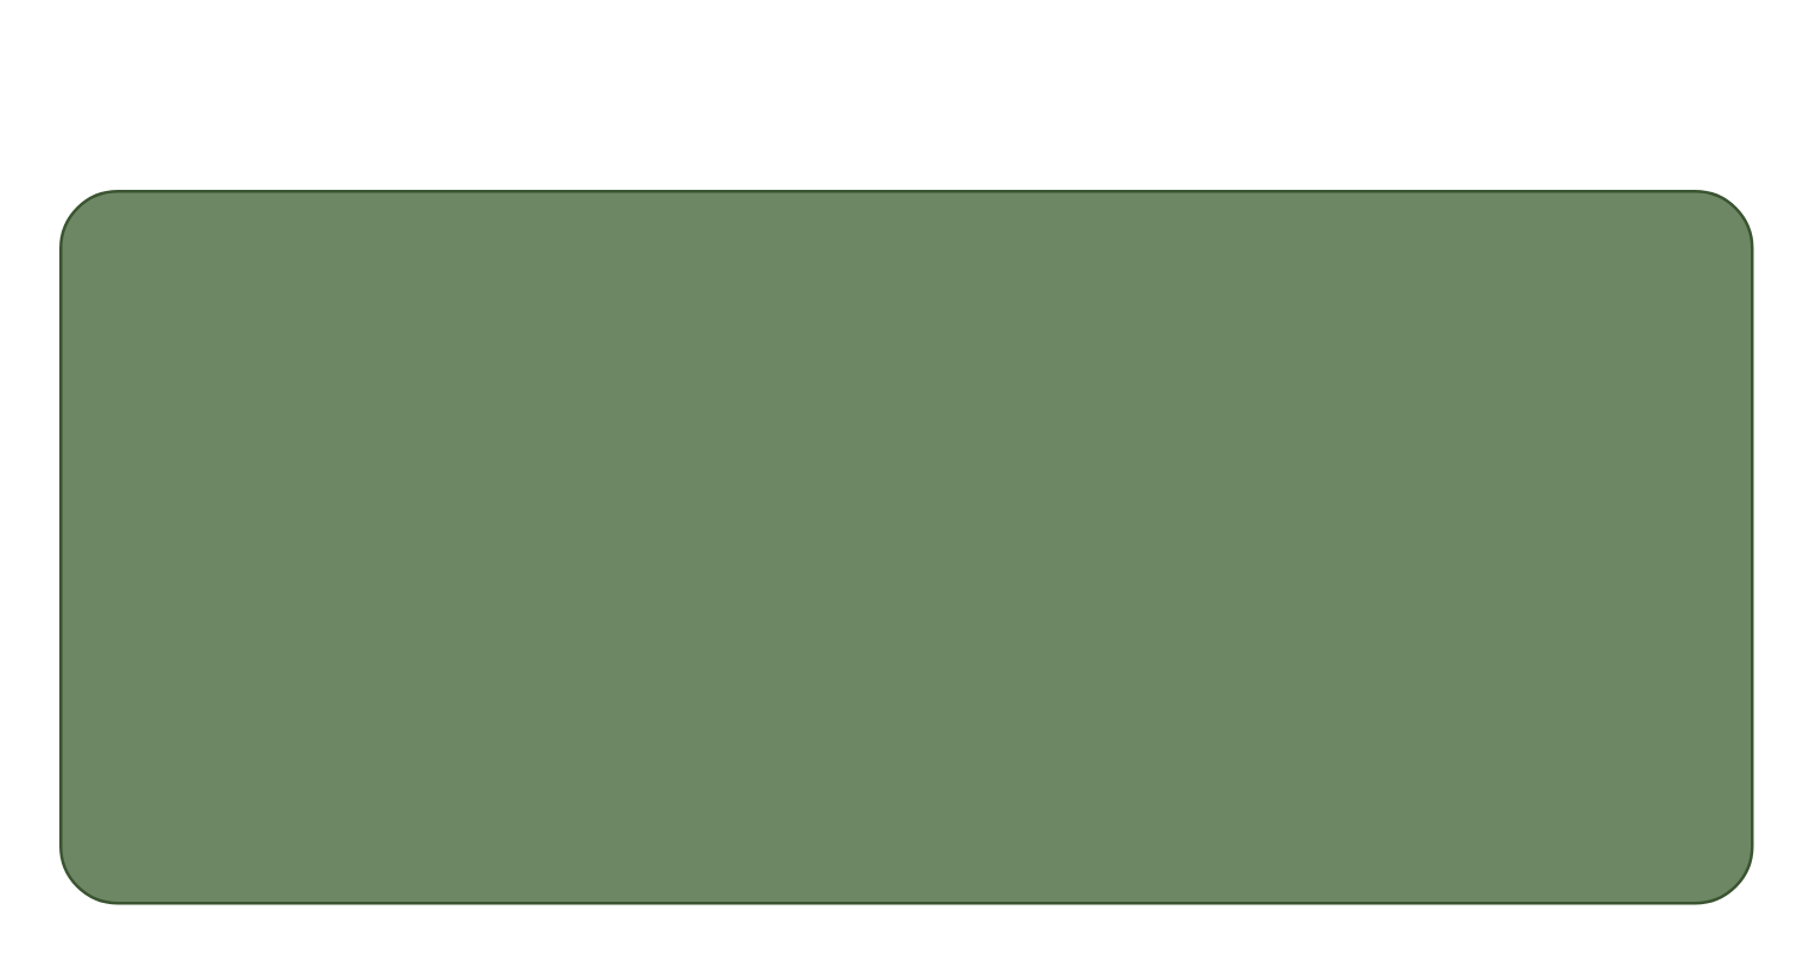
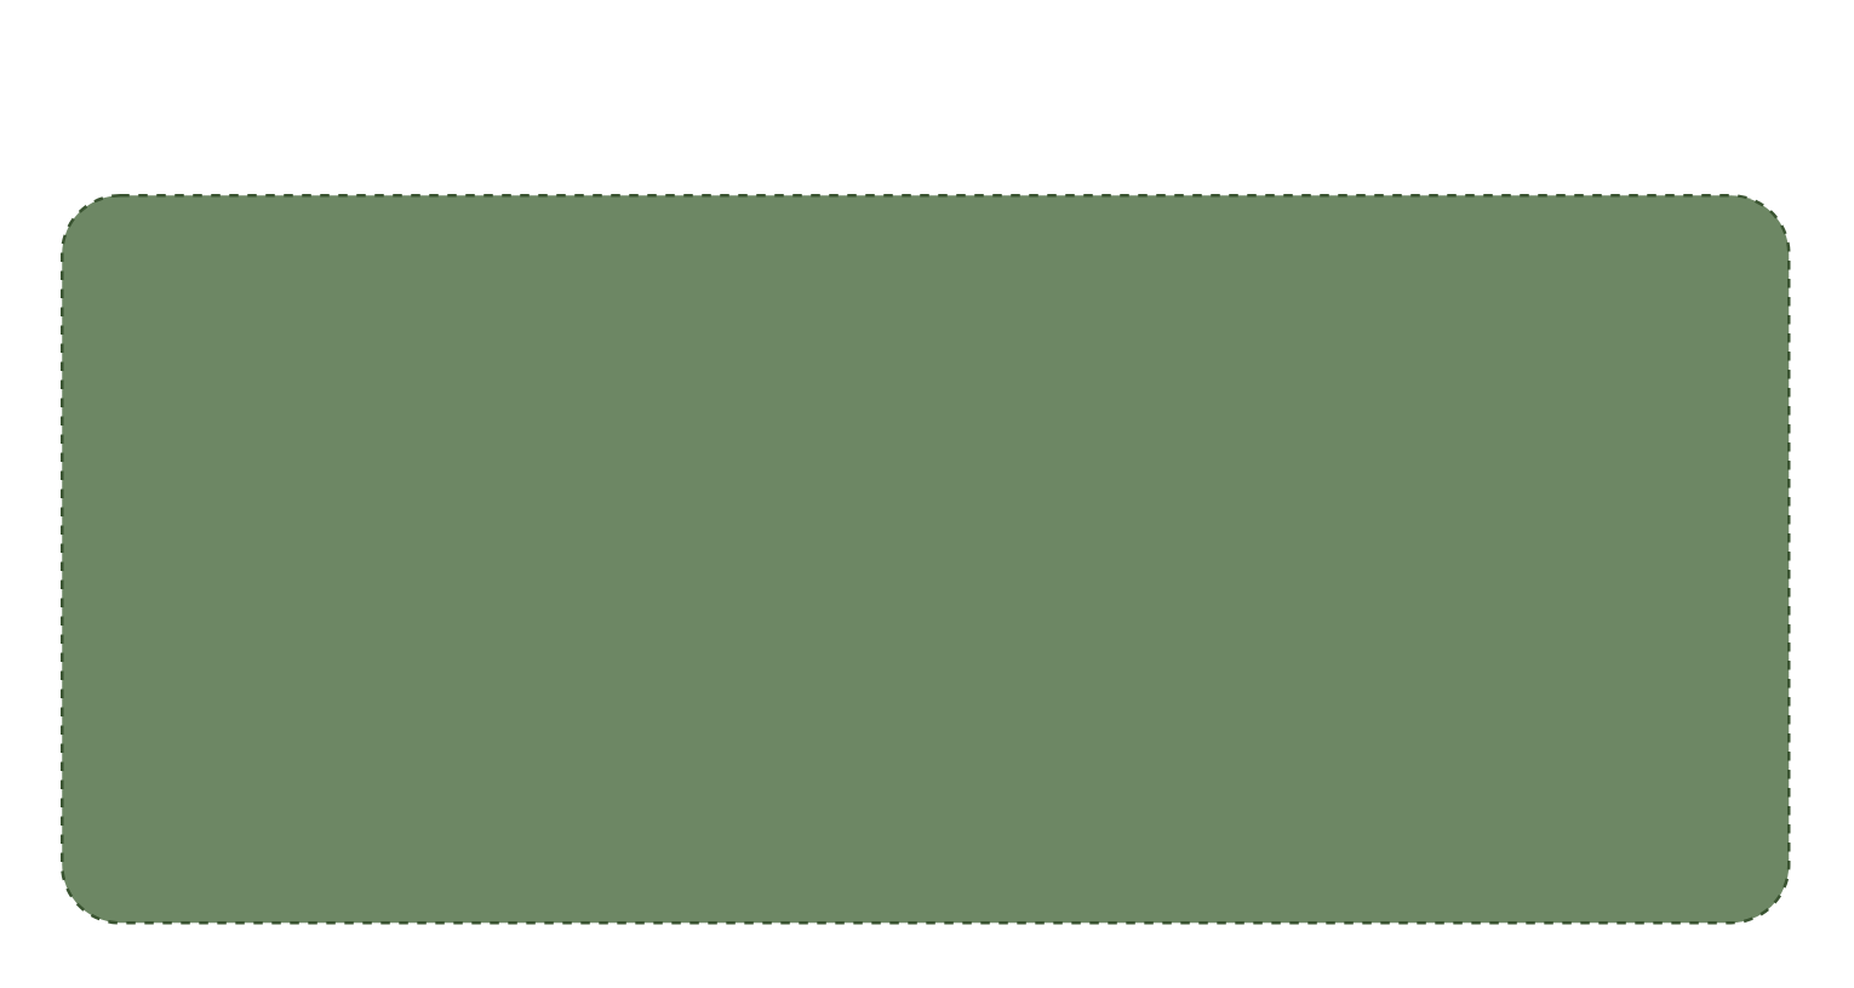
  <mxCell id="0" />
  <mxCell id="1" parent="0" />
- <mxCell id="2" value="&lt;h1&gt;WB STAGE&lt;br&gt;&lt;/h1&gt;" style="rounded=1;whiteSpace=wrap;html=1;labelPosition=center;verticalLabelPosition=top;align=center;verticalAlign=bottom;arcSize=8;fillColor=#6d8764;fontColor=#ffffff;strokeColor=#3A5431;" vertex="1" parent="1"><mxGeometry x="20" y="20" width="570" height="240" as="geometry" /></mxCell>
+ <mxCell id="2" value="&lt;h1&gt;WB STAGE&lt;br&gt;&lt;/h1&gt;" style="rounded=1;whiteSpace=wrap;html=1;labelPosition=center;verticalLabelPosition=top;align=center;verticalAlign=bottom;arcSize=8;fillColor=#6d8764;fontColor=#ffffff;strokeColor=#3A5431;dashed=1;" vertex="1" parent="1"><mxGeometry x="20" y="20" width="570" height="240" as="geometry" /></mxCell>
